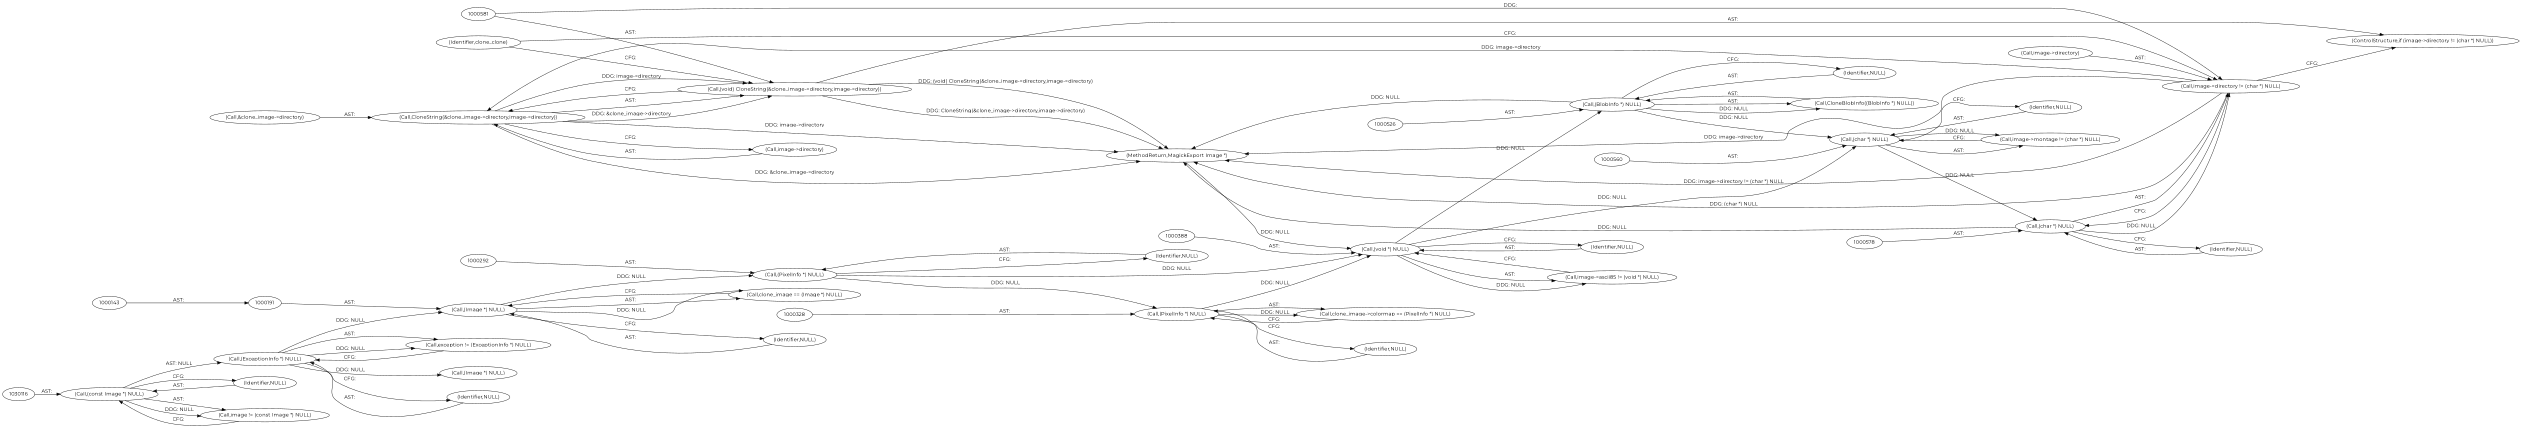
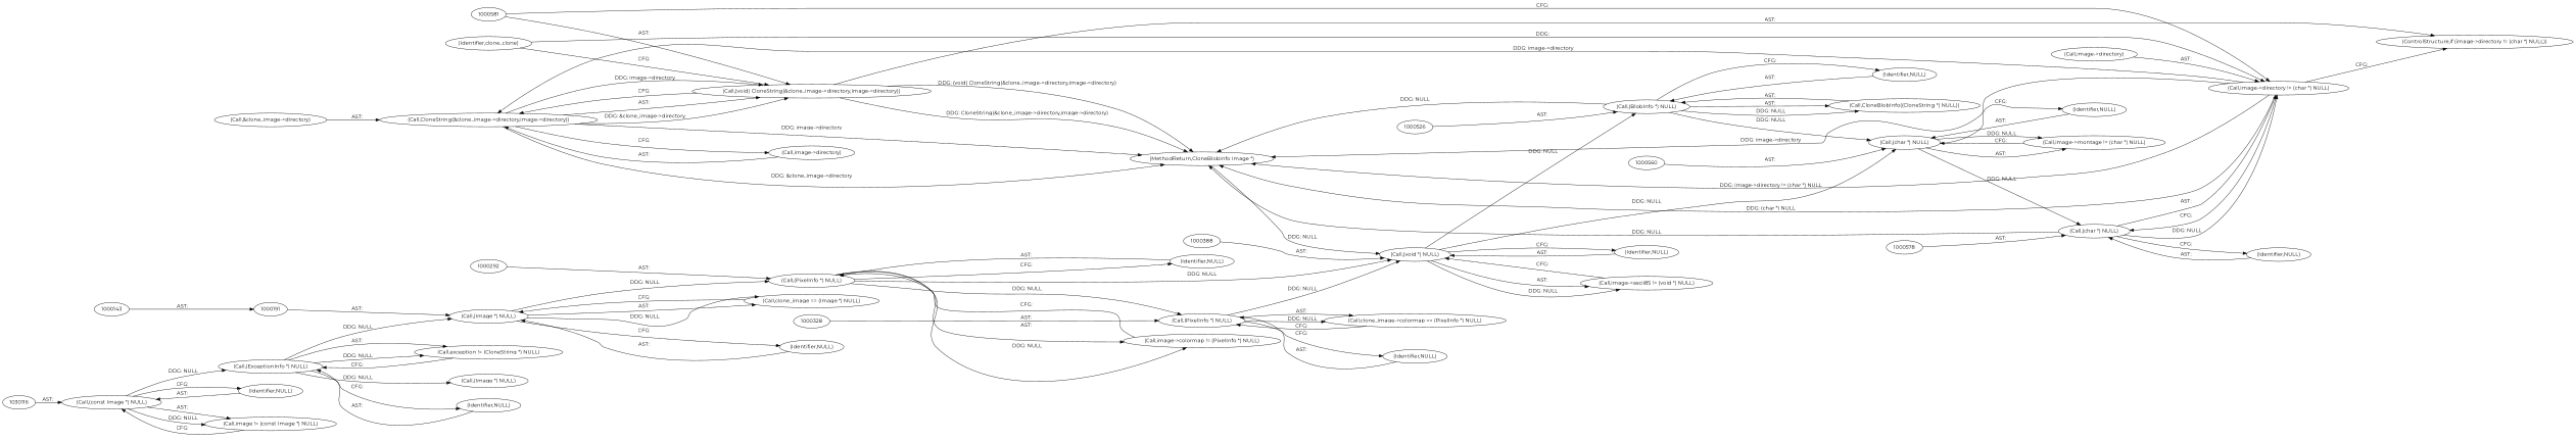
  digraph {
    fontname=Montserrat
    rankdir=LR
    node [fontname=Montserrat]
    edge [fontname=Montserrat]
    n1 [label="(Call,CloneString(&clone_image->directory,image->directory))"]
    n2 [label="(Call,(void) CloneString(&clone_image->directory,image->directory))"]
    n3 [label="(Call,image->directory)"]
-   n4 [label="(MethodReturn,MagickExport Image *)"]
+   n4 [label="(MethodReturn,CloneBlobInfo Image *)"]
    n5 [label="(ControlStructure,if (image->directory != (char *) NULL))"]
    n6 [label="(Call,(void *) NULL)"]
    n7 [label="(Call,image->directory != (char *) NULL)"]
    n8 [label="(Call,(char *) NULL)"]
    n9 [label="(Identifier,NULL)"]
    n10 [label="(Call,(char *) NULL)"]
    n11 [label="(Identifier,NULL)"]
    n12 [label="(Call,image->montage != (char *) NULL)"]
    n13 [label="(Call,(BlobInfo *) NULL)"]
    n14 [label="(Call,image->ascii85 != (void *) NULL)"]
    n15 [label="(Identifier,NULL)"]
    n16 [label="(Identifier,NULL)"]
-   n17 [label="(Call,CloneBlobInfo((BlobInfo *) NULL))"]
+   n17 [label="(Call,CloneBlobInfo((CloneString *) NULL))"]
    n18 [label="(Call,(PixelInfo *) NULL)"]
    n19 [label="(Call,(PixelInfo *) NULL)"]
+   n20 [label="(Call,image->colormap != (PixelInfo *) NULL)"]
    n21 [label="(Identifier,NULL)"]
    n22 [label="(Call,clone_image->colormap == (PixelInfo *) NULL)"]
    n23 [label="(Identifier,NULL)"]
    n24 [label="(Call,(Image *) NULL)"]
    n25 [label="(Call,clone_image == (Image *) NULL)"]
    n26 [label="(Identifier,NULL)"]
    n27 [label="(Call,(ExceptionInfo *) NULL)"]
-   n28 [label="(Call,exception != (ExceptionInfo *) NULL)"]
+   n28 [label="(Call,exception != (CloneString *) NULL)"]
    n29 [label="(Call,(Image *) NULL)"]
    n30 [label="(Identifier,NULL)"]
    n31 [label="(Call,(const Image *) NULL)"]
    n32 [label="(Identifier,NULL)"]
    n33 [label="(Call,image != (const Image *) NULL)"]
    n34 [label="(Call,image->directory)"]
    n35 [label="(Identifier,clone_clone)"]
    n36 [label="(Call,&clone_image->directory)"]
    1000581
    1000578
    1000560
    1000388
    1000292
    1000191
    1000143
    n44 [label=1030116]
    1000328
    1000526
    n1 -> n2 [label="AST: "]
    n1 -> n2 [label="DDG: &clone_image->directory"]
    n1 -> n2 [label="DDG: image->directory"]
    n1 -> n3 [label="CFG: "]
    n1 -> n4 [label="DDG: &clone_image->directory"]
    n1 -> n4 [label="DDG: image->directory"]
    n2 -> n1 [label="CFG: "]
    n2 -> n4 [label="DDG: (void) CloneString(&clone_image->directory,image->directory)"]
    n2 -> n4 [label="DDG: CloneString(&clone_image->directory,image->directory)"]
    n2 -> n5 [label="AST: "]
    n3 -> n1 [label="AST: "]
    n4 -> n6 [label="DDG: NULL"]
    n6 -> n10 [label="DDG: NULL"]
    n6 -> n13 [label="DDG: NULL"]
    n6 -> n14 [label="AST: "]
    n6 -> n14 [label="DDG: NULL"]
    n6 -> n15 [label="CFG: "]
    n7 -> n1 [label="DDG: image->directory"]
    n7 -> n4 [label="DDG: (char *) NULL"]
    n7 -> n4 [label="DDG: image->directory"]
    n7 -> n4 [label="DDG: image->directory != (char *) NULL"]
    n7 -> n5 [label="CFG: "]
    n7 -> n8 [label="CFG: "]
    n8 -> n4 [label="DDG: NULL"]
    n8 -> n7 [label="AST: "]
    n8 -> n7 [label="DDG: NULL"]
    n8 -> n9 [label="CFG: "]
    n9 -> n8 [label="AST: "]
    n10 -> n8 [label="DDG: NULL"]
    n10 -> n11 [label="CFG: "]
    n10 -> n12 [label="AST: "]
    n10 -> n12 [label="DDG: NULL"]
    n11 -> n10 [label="AST: "]
    n12 -> n10 [label="CFG: "]
    n13 -> n4 [label="DDG: NULL"]
    n13 -> n10 [label="DDG: NULL"]
    n13 -> n16 [label="CFG: "]
    n13 -> n17 [label="AST: "]
    n13 -> n17 [label="DDG: NULL"]
    n14 -> n6 [label="CFG: "]
    n15 -> n6 [label="AST: "]
    n16 -> n13 [label="AST: "]
    n17 -> n13 [label="AST: "]
    n18 -> n6 [label="DDG: NULL"]
    n18 -> n19 [label="DDG: NULL"]
+   n18 -> n20 [label="AST: "]
+   n18 -> n20 [label="DDG: NULL"]
    n18 -> n21 [label="CFG: "]
    n19 -> n6 [label="DDG: NULL"]
    n19 -> n22 [label="AST: "]
    n19 -> n22 [label="DDG: NULL"]
    n19 -> n23 [label="CFG: "]
+   n20 -> n18 [label="CFG: "]
    n21 -> n18 [label="AST: "]
    n22 -> n19 [label="CFG: "]
    n23 -> n19 [label="AST: "]
    n24 -> n18 [label="DDG: NULL"]
    n24 -> n25 [label="AST: "]
    n24 -> n25 [label="DDG: NULL"]
    n24 -> n26 [label="CFG: "]
    n25 -> n24 [label="CFG: "]
    n26 -> n24 [label="AST: "]
    n27 -> n24 [label="DDG: NULL"]
    n27 -> n28 [label="AST: "]
    n27 -> n28 [label="DDG: NULL"]
    n27 -> n29 [label="DDG: NULL"]
    n27 -> n30 [label="CFG: "]
    n28 -> n27 [label="CFG: "]
    n30 -> n27 [label="AST: "]
-   n31 -> n27 [label="AST: NULL"]
+   n31 -> n27 [label="DDG: NULL"]
    n31 -> n32 [label="CFG: "]
    n31 -> n33 [label="AST: "]
    n31 -> n33 [label="DDG: NULL"]
    n32 -> n31 [label="AST: "]
    n33 -> n31 [label="CFG: "]
    n34 -> n7 [label="AST: "]
    n35 -> n2 [label="CFG: "]
-   n35 -> n7 [label="CFG: "]
+   n35 -> n7 [label="DDG: "]
    n36 -> n1 [label="AST: "]
    1000581 -> n2 [label="AST: "]
-   1000581 -> n7 [label="DDG: "]
+   1000581 -> n7 [label="CFG: "]
    1000578 -> n8 [label="AST: "]
    1000560 -> n10 [label="AST: "]
    1000388 -> n6 [label="AST: "]
    1000292 -> n18 [label="AST: "]
    1000191 -> n24 [label="AST: "]
    1000143 -> 1000191 [label="AST: "]
    n44 -> n31 [label="AST: "]
    1000328 -> n19 [label="AST: "]
    1000526 -> n13 [label="AST: "]
  }
